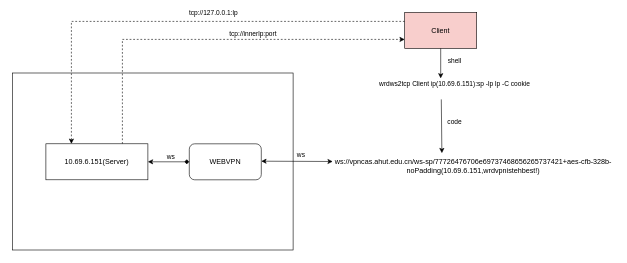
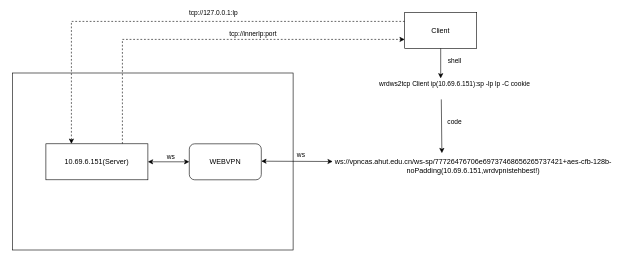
  <mxCell id="0" />
  <mxCell id="1" parent="0" />
  <mxCell id="2" value="" style="rounded=0;whiteSpace=wrap;html=1;" vertex="1" parent="1"><mxGeometry x="20" y="121" width="468" height="295" as="geometry" /></mxCell>
  <mxCell id="3" value="WEBVPN" style="rounded=1;whiteSpace=wrap;html=1;" vertex="1" parent="1"><mxGeometry x="315" y="239" width="120" height="60" as="geometry" /></mxCell>
  <mxCell id="4" style="edgeStyle=orthogonalEdgeStyle;rounded=0;orthogonalLoop=1;jettySize=auto;html=1;exitX=0.75;exitY=0;exitDx=0;exitDy=0;entryX=0;entryY=0.75;entryDx=0;entryDy=0;dashed=1;" edge="1" parent="1" source="6" target="9"><mxGeometry relative="1" as="geometry" /></mxCell>
  <mxCell id="5" value="tcp://innerlp:port" style="edgeLabel;html=1;align=center;verticalAlign=middle;resizable=0;points=[];" vertex="1" connectable="0" parent="4"><mxGeometry x="0.337" y="4" relative="1" as="geometry"><mxPoint x="-40" y="-6" as="offset" /></mxGeometry></mxCell>
  <mxCell id="6" value="10.69.6.151(Server)" style="rounded=0;whiteSpace=wrap;html=1;" vertex="1" parent="1"><mxGeometry x="76" y="239" width="170" height="60" as="geometry" /></mxCell>
  <mxCell id="7" style="edgeStyle=orthogonalEdgeStyle;rounded=0;orthogonalLoop=1;jettySize=auto;html=1;exitX=0;exitY=0.25;exitDx=0;exitDy=0;entryX=0.25;entryY=0;entryDx=0;entryDy=0;dashed=1;" edge="1" parent="1" source="9" target="6"><mxGeometry relative="1" as="geometry" /></mxCell>
  <mxCell id="8" value="tcp://127.0.0.1:lp" style="edgeLabel;html=1;align=center;verticalAlign=middle;resizable=0;points=[];" vertex="1" connectable="0" parent="7"><mxGeometry x="-0.064" y="-4" relative="1" as="geometry"><mxPoint x="35" y="-11" as="offset" /></mxGeometry></mxCell>
- <mxCell id="9" value="Client" style="rounded=0;whiteSpace=wrap;html=1;fillColor=#f8cecc;" vertex="1" parent="1"><mxGeometry x="674" y="20" width="120" height="60" as="geometry" /></mxCell>
+ <mxCell id="9" value="Client" style="rounded=0;whiteSpace=wrap;html=1;" vertex="1" parent="1"><mxGeometry x="674" y="20" width="120" height="60" as="geometry" /></mxCell>
  <mxCell id="10" value="" style="endArrow=classic;html=1;rounded=0;entryX=0.388;entryY=-0.213;entryDx=0;entryDy=0;entryPerimeter=0;" edge="1" parent="1" target="12"><mxGeometry width="50" height="50" relative="1" as="geometry"><mxPoint x="735" y="165" as="sourcePoint" /><mxPoint x="733" y="176" as="targetPoint" /></mxGeometry></mxCell>
  <mxCell id="11" value="code&lt;div&gt;&lt;br&gt;&lt;/div&gt;" style="edgeLabel;html=1;align=center;verticalAlign=middle;resizable=0;points=[];" vertex="1" connectable="0" parent="10"><mxGeometry x="-0.039" y="4" relative="1" as="geometry"><mxPoint x="17" y="1" as="offset" /></mxGeometry></mxCell>
- <mxCell id="12" value="ws://vpncas.ahut.edu.cn/ws-sp/77726476706e69737468656265737421+aes-cfb-328b-noPadding(10.69.6.151,wrdvpnistehbest!)" style="text;html=1;align=center;verticalAlign=middle;whiteSpace=wrap;rounded=0;" vertex="1" parent="1"><mxGeometry x="554" y="261" width="469" height="30" as="geometry" /></mxCell>
+ <mxCell id="12" value="ws://vpncas.ahut.edu.cn/ws-sp/77726476706e69737468656265737421+aes-cfb-128b-noPadding(10.69.6.151,wrdvpnistehbest!)" style="text;html=1;align=center;verticalAlign=middle;whiteSpace=wrap;rounded=0;" vertex="1" parent="1"><mxGeometry x="554" y="261" width="469" height="30" as="geometry" /></mxCell>
  <mxCell id="13" value="wrdws2tcp Client ip(10.69.6.151):sp -lp lp -C cookie" style="edgeLabel;html=1;align=center;verticalAlign=middle;resizable=0;points=[];" vertex="1" connectable="0" parent="1"><mxGeometry x="756.086" y="138.315" as="geometry" /></mxCell>
  <mxCell id="14" value="" style="endArrow=classic;html=1;rounded=0;exitX=0.5;exitY=1;exitDx=0;exitDy=0;" edge="1" parent="1" source="9"><mxGeometry width="50" height="50" relative="1" as="geometry"><mxPoint x="546" y="314" as="sourcePoint" /><mxPoint x="734" y="130" as="targetPoint" /></mxGeometry></mxCell>
  <mxCell id="15" value="shell&lt;div&gt;&lt;br&gt;&lt;/div&gt;" style="edgeLabel;html=1;align=center;verticalAlign=middle;resizable=0;points=[];" vertex="1" connectable="0" parent="14"><mxGeometry x="-0.2" y="1" relative="1" as="geometry"><mxPoint x="21" y="7" as="offset" /></mxGeometry></mxCell>
  <mxCell id="16" value="" style="endArrow=classic;startArrow=classic;html=1;rounded=0;exitX=1;exitY=0.25;exitDx=0;exitDy=0;entryX=0;entryY=0.25;entryDx=0;entryDy=0;" edge="1" parent="1" target="12"><mxGeometry width="50" height="50" relative="1" as="geometry"><mxPoint x="435" y="268" as="sourcePoint" /><mxPoint x="472" y="82" as="targetPoint" /></mxGeometry></mxCell>
  <mxCell id="17" value="ws" style="edgeLabel;html=1;align=center;verticalAlign=middle;resizable=0;points=[];" vertex="1" connectable="0" parent="16"><mxGeometry x="0.194" y="-5" relative="1" as="geometry"><mxPoint x="-5" y="-17" as="offset" /></mxGeometry></mxCell>
- <mxCell id="18" value="" style="endArrow=diamond;startArrow=classic;html=1;rounded=0;exitX=1;exitY=0.5;exitDx=0;exitDy=0;entryX=0;entryY=0.5;entryDx=0;entryDy=0;" edge="1" parent="1" source="6" target="3"><mxGeometry width="50" height="50" relative="1" as="geometry"><mxPoint x="422" y="118" as="sourcePoint" /><mxPoint x="472" y="68" as="targetPoint" /></mxGeometry></mxCell>
+ <mxCell id="18" value="" style="endArrow=classic;startArrow=classic;html=1;rounded=0;exitX=1;exitY=0.5;exitDx=0;exitDy=0;entryX=0;entryY=0.5;entryDx=0;entryDy=0;" edge="1" parent="1" source="6" target="3"><mxGeometry width="50" height="50" relative="1" as="geometry"><mxPoint x="422" y="118" as="sourcePoint" /><mxPoint x="472" y="68" as="targetPoint" /></mxGeometry></mxCell>
  <mxCell id="19" value="ws" style="edgeLabel;html=1;align=center;verticalAlign=middle;resizable=0;points=[];" vertex="1" connectable="0" parent="18"><mxGeometry x="-0.16" y="-4" relative="1" as="geometry"><mxPoint x="8" y="-14" as="offset" /></mxGeometry></mxCell>
